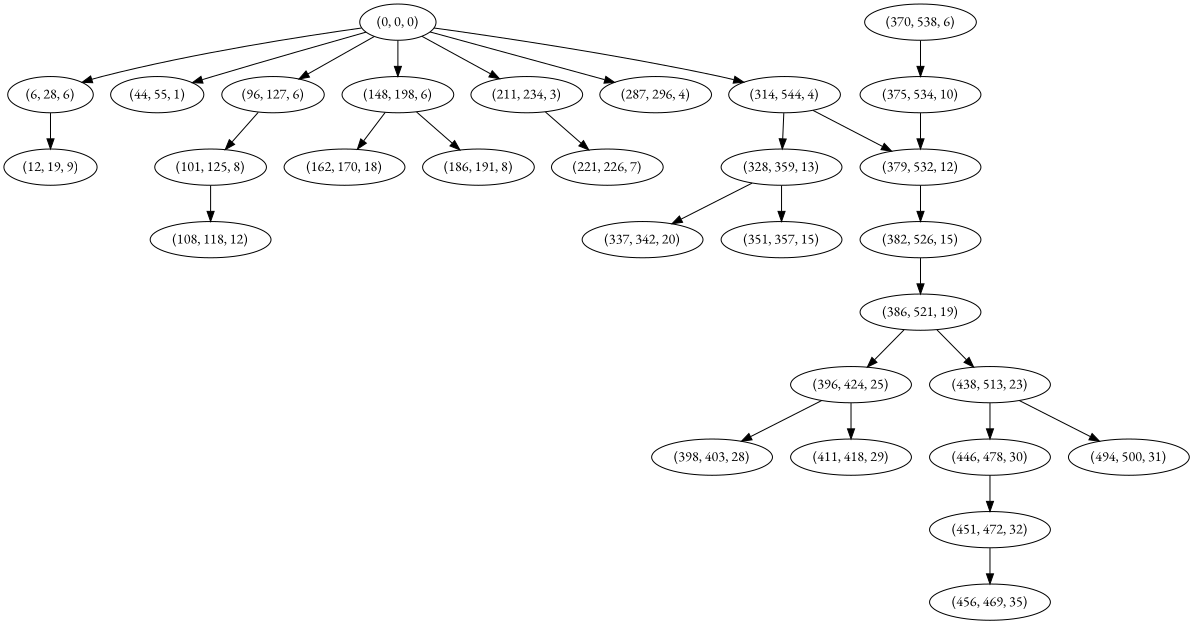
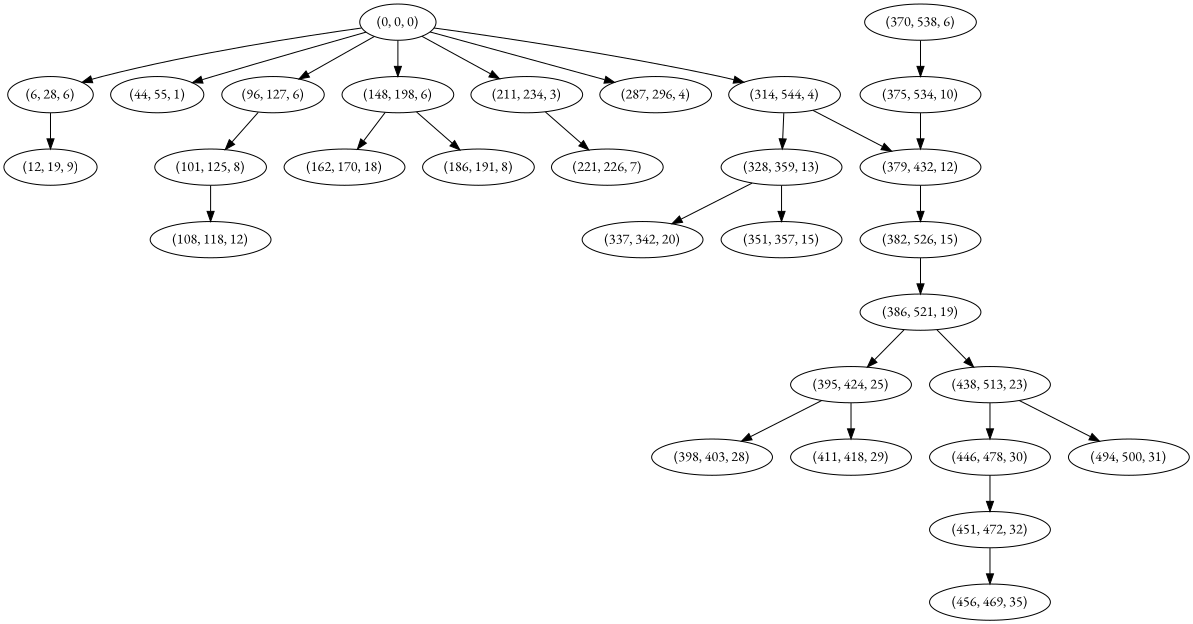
  digraph {
    fontname="EB Garamond"
    node [fontname="EB Garamond"]
    edge [fontname="EB Garamond"]
    "(0, 0, 0)"
    "(6, 28, 6)"
    "(44, 55, 1)"
    "(96, 127, 6)"
    "(148, 198, 6)"
    "(211, 234, 3)"
    "(287, 296, 4)"
    "(314, 544, 4)"
    "(12, 19, 9)"
    "(101, 125, 8)"
    "(162, 170, 18)"
    "(186, 191, 8)"
    "(221, 226, 7)"
    "(328, 359, 13)"
-   "(379, 532, 12)"
+   "(379, 532, 12)" [label="(379, 432, 12)"]
    "(108, 118, 12)"
    "(337, 342, 20)"
    "(351, 357, 15)"
    "(370, 538, 6)"
    "(375, 534, 10)"
    "(382, 526, 15)"
    "(386, 521, 19)"
-   "(395, 424, 25)" [label="(396, 424, 25)"]
+   "(395, 424, 25)"
    "(438, 513, 23)"
    "(398, 403, 28)"
    "(411, 418, 29)"
    "(446, 478, 30)"
    "(494, 500, 31)"
    "(451, 472, 32)"
    "(456, 469, 35)"
    "(0, 0, 0)" -> "(6, 28, 6)"
    "(0, 0, 0)" -> "(44, 55, 1)"
    "(0, 0, 0)" -> "(96, 127, 6)"
    "(0, 0, 0)" -> "(148, 198, 6)"
    "(0, 0, 0)" -> "(211, 234, 3)"
    "(0, 0, 0)" -> "(287, 296, 4)"
    "(0, 0, 0)" -> "(314, 544, 4)"
    "(6, 28, 6)" -> "(12, 19, 9)"
    "(96, 127, 6)" -> "(101, 125, 8)"
    "(148, 198, 6)" -> "(162, 170, 18)"
    "(148, 198, 6)" -> "(186, 191, 8)"
    "(211, 234, 3)" -> "(221, 226, 7)"
    "(314, 544, 4)" -> "(328, 359, 13)"
    "(314, 544, 4)" -> "(379, 532, 12)"
    "(101, 125, 8)" -> "(108, 118, 12)"
    "(328, 359, 13)" -> "(337, 342, 20)"
    "(328, 359, 13)" -> "(351, 357, 15)"
    "(379, 532, 12)" -> "(382, 526, 15)"
    "(370, 538, 6)" -> "(375, 534, 10)"
    "(375, 534, 10)" -> "(379, 532, 12)"
    "(382, 526, 15)" -> "(386, 521, 19)"
    "(386, 521, 19)" -> "(395, 424, 25)"
    "(386, 521, 19)" -> "(438, 513, 23)"
    "(395, 424, 25)" -> "(398, 403, 28)"
    "(395, 424, 25)" -> "(411, 418, 29)"
    "(438, 513, 23)" -> "(446, 478, 30)"
    "(438, 513, 23)" -> "(494, 500, 31)"
    "(446, 478, 30)" -> "(451, 472, 32)"
    "(451, 472, 32)" -> "(456, 469, 35)"
  }
